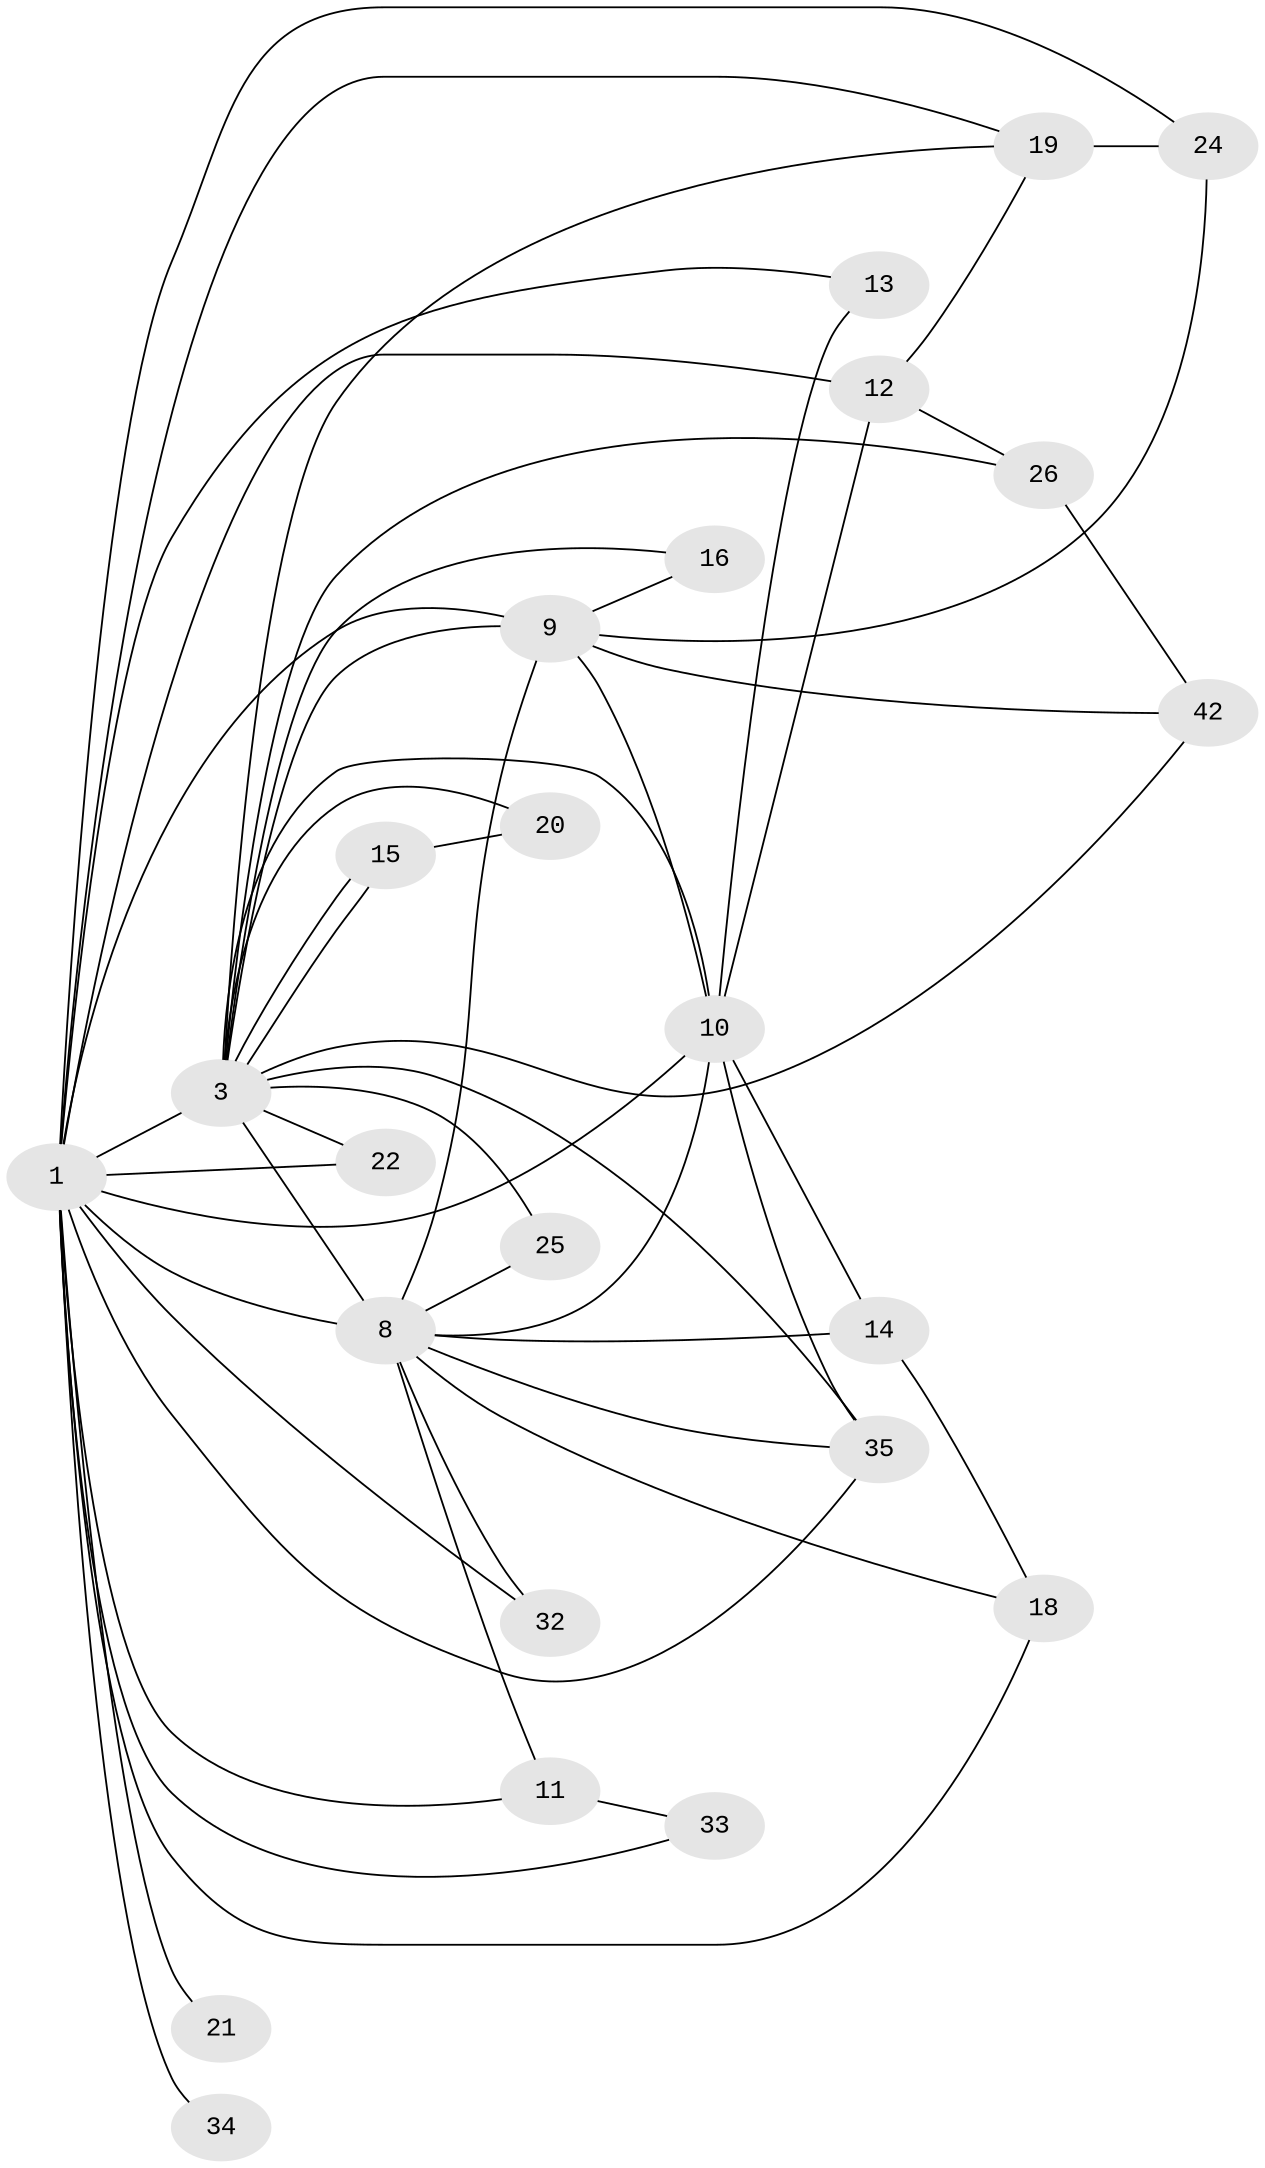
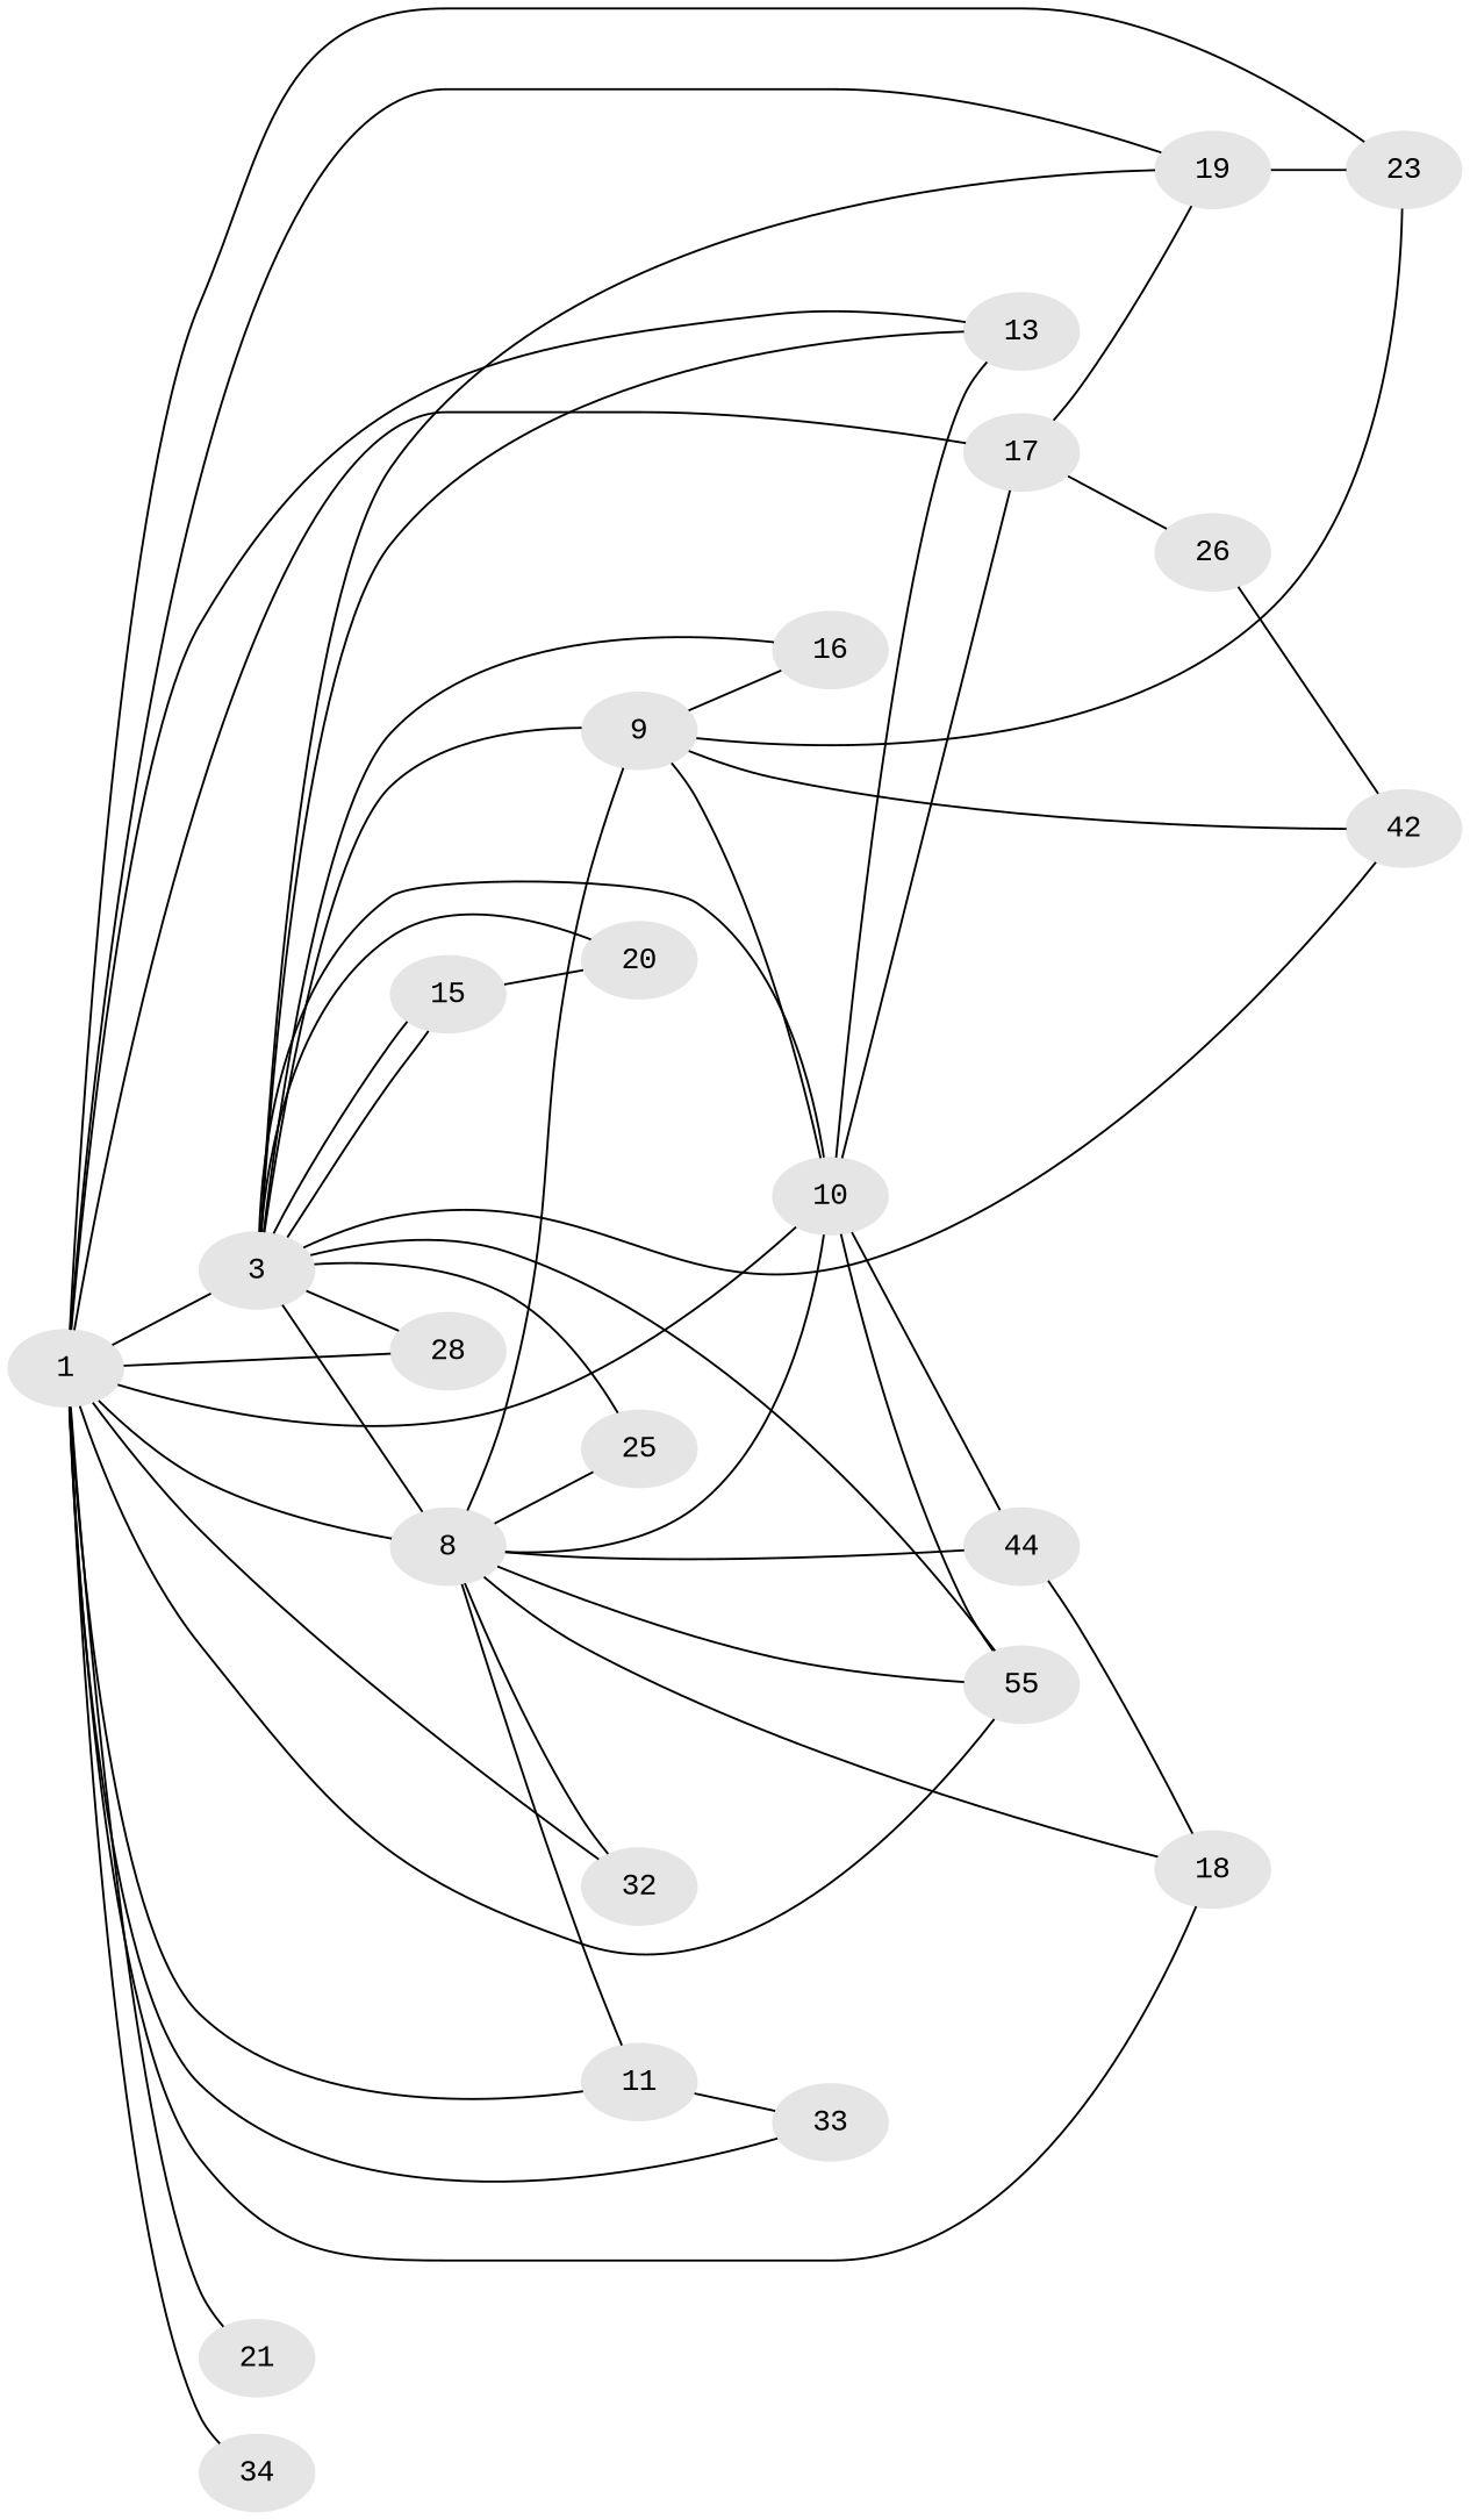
  graph {
    fontname="Liberation Mono"
    rankdir=LR
    node [color=gray90 fontname="Liberation Mono" style=filled]
    edge [fontname="Liberation Mono"]
    1 [super="+2"]
    3 [super="+6+46+37"]
    8 [super="+11+43+49"]
    9
    10 [super="+50"]
    n6 [label=11]
    13
-   17 [label=12]
+   17
    18
    19
    21
-   22
-   23 [super="+36" label=24]
+   22 [label=28]
+   23 [super="+36"]
    32
    33
    34
-   35 [super="+48"]
+   35 [super="+48" label=55]
    15
    16
    20
    25
    26
    42
-   14
+   14 [label=44]
    1 -- 3 [weight=13]
    1 -- 8 [weight=6]
-   1 -- 9 [weight=5]
    1 -- 10 [weight=7]
    1 -- n6 [weight=2]
    1 -- 13
    1 -- 17
    1 -- 18
    1 -- 19
    1 -- 21
    1 -- 22
    1 -- 23
    1 -- 32
    1 -- 33
    1 -- 34 [weight=2]
    1 -- 35
    3 -- 8 [weight=4]
    3 -- 9 [weight=2]
    3 -- 10 [weight=2]
    3 -- 19 [weight=2]
    3 -- 22
    3 -- 35
    3 -- 15
    3 -- 15
    3 -- 16
    3 -- 20
    3 -- 25
-   3 -- 26
+   3 -- 13
    3 -- 42
    8 -- 9
    8 -- 10
    8 -- n6
    8 -- 18
    8 -- 32
    8 -- 35
    8 -- 25
    8 -- 14
    9 -- 10
    9 -- 23
    9 -- 16
    9 -- 42
    10 -- 13
    10 -- 17
    10 -- 35
    10 -- 14
    n6 -- 33
    17 -- 19
    17 -- 26
    19 -- 23
    15 -- 20
    26 -- 42
    14 -- 18
  }
